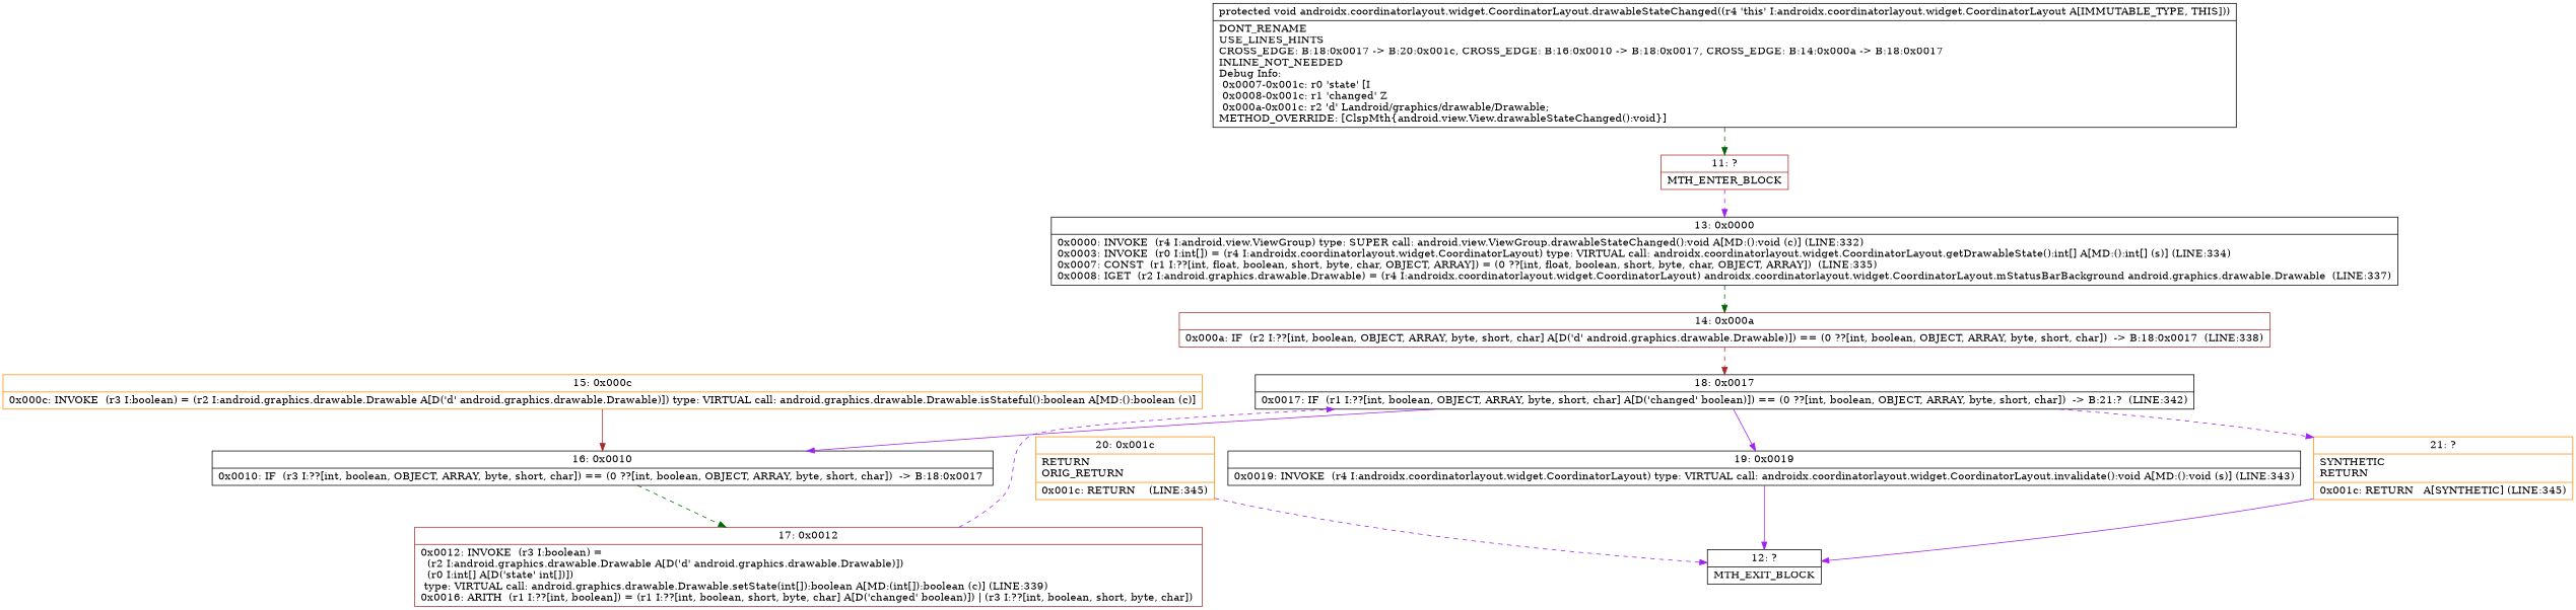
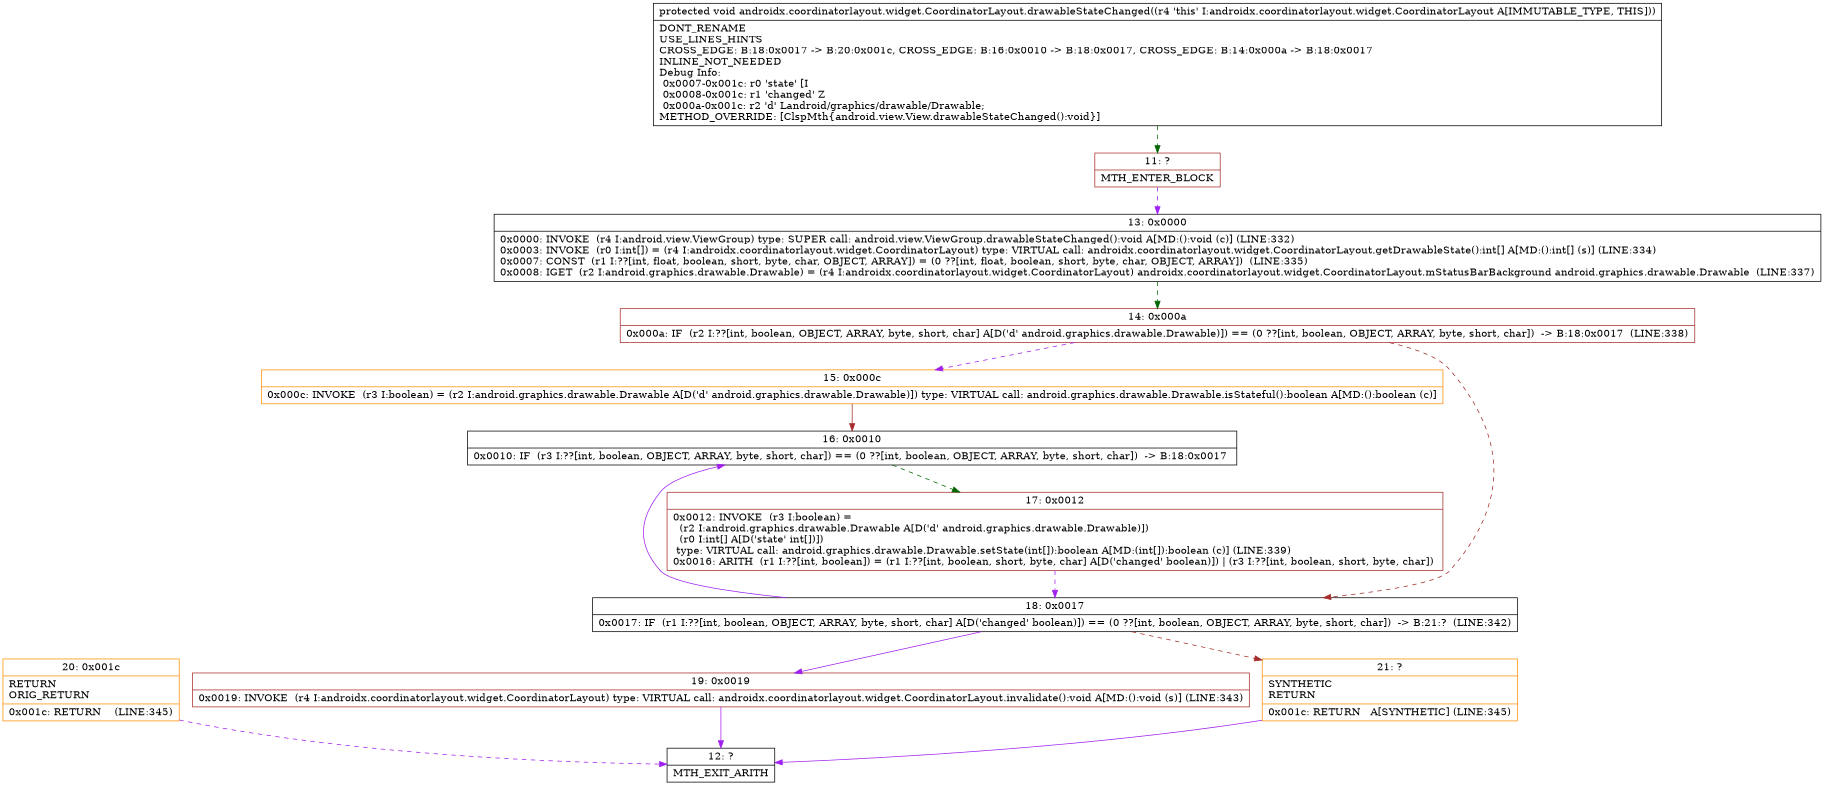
  digraph {
    fontname="DejaVu Serif"
    node [color=black fontname="DejaVu Serif" shape=record]
    edge [color=purple fontname="DejaVu Serif" style=dashed]
    n1 [color=brown label="{11\:\ ?|MTH_ENTER_BLOCK\l}"]
    n2 [label="{13\:\ 0x0000|0x0000: INVOKE  (r4 I:android.view.ViewGroup) type: SUPER call: android.view.ViewGroup.drawableStateChanged():void A[MD:():void (c)] (LINE:332)\l0x0003: INVOKE  (r0 I:int[]) = (r4 I:androidx.coordinatorlayout.widget.CoordinatorLayout) type: VIRTUAL call: androidx.coordinatorlayout.widget.CoordinatorLayout.getDrawableState():int[] A[MD:():int[] (s)] (LINE:334)\l0x0007: CONST  (r1 I:??[int, float, boolean, short, byte, char, OBJECT, ARRAY]) = (0 ??[int, float, boolean, short, byte, char, OBJECT, ARRAY])  (LINE:335)\l0x0008: IGET  (r2 I:android.graphics.drawable.Drawable) = (r4 I:androidx.coordinatorlayout.widget.CoordinatorLayout) androidx.coordinatorlayout.widget.CoordinatorLayout.mStatusBarBackground android.graphics.drawable.Drawable  (LINE:337)\l}"]
    n3 [color=brown label="{14\:\ 0x000a|0x000a: IF  (r2 I:??[int, boolean, OBJECT, ARRAY, byte, short, char] A[D('d' android.graphics.drawable.Drawable)]) == (0 ??[int, boolean, OBJECT, ARRAY, byte, short, char])  \-\> B:18:0x0017  (LINE:338)\l}"]
    n4 [color=darkorange label="{15\:\ 0x000c|0x000c: INVOKE  (r3 I:boolean) = (r2 I:android.graphics.drawable.Drawable A[D('d' android.graphics.drawable.Drawable)]) type: VIRTUAL call: android.graphics.drawable.Drawable.isStateful():boolean A[MD:():boolean (c)]\l}"]
    n5 [label="{18\:\ 0x0017|0x0017: IF  (r1 I:??[int, boolean, OBJECT, ARRAY, byte, short, char] A[D('changed' boolean)]) == (0 ??[int, boolean, OBJECT, ARRAY, byte, short, char])  \-\> B:21:?  (LINE:342)\l}"]
    n6 [label="{16\:\ 0x0010|0x0010: IF  (r3 I:??[int, boolean, OBJECT, ARRAY, byte, short, char]) == (0 ??[int, boolean, OBJECT, ARRAY, byte, short, char])  \-\> B:18:0x0017 \l}"]
-   n7 [label="{19\:\ 0x0019|0x0019: INVOKE  (r4 I:androidx.coordinatorlayout.widget.CoordinatorLayout) type: VIRTUAL call: androidx.coordinatorlayout.widget.CoordinatorLayout.invalidate():void A[MD:():void (s)] (LINE:343)\l}"]
+   n7 [color=brown label="{19\:\ 0x0019|0x0019: INVOKE  (r4 I:androidx.coordinatorlayout.widget.CoordinatorLayout) type: VIRTUAL call: androidx.coordinatorlayout.widget.CoordinatorLayout.invalidate():void A[MD:():void (s)] (LINE:343)\l}"]
    n8 [color=darkorange label="{21\:\ ?|SYNTHETIC\lRETURN\l|0x001c: RETURN   A[SYNTHETIC] (LINE:345)\l}"]
    n9 [color=brown label="{17\:\ 0x0012|0x0012: INVOKE  (r3 I:boolean) = \l  (r2 I:android.graphics.drawable.Drawable A[D('d' android.graphics.drawable.Drawable)])\l  (r0 I:int[] A[D('state' int[])])\l type: VIRTUAL call: android.graphics.drawable.Drawable.setState(int[]):boolean A[MD:(int[]):boolean (c)] (LINE:339)\l0x0016: ARITH  (r1 I:??[int, boolean]) = (r1 I:??[int, boolean, short, byte, char] A[D('changed' boolean)]) \| (r3 I:??[int, boolean, short, byte, char]) \l}"]
-   n10 [label="{12\:\ ?|MTH_EXIT_BLOCK\l}"]
+   n10 [label="{12\:\ ?|MTH_EXIT_ARITH\l}"]
    n11 [color=darkorange label="{20\:\ 0x001c|RETURN\lORIG_RETURN\l|0x001c: RETURN    (LINE:345)\l}"]
    n12 [label="{protected void androidx.coordinatorlayout.widget.CoordinatorLayout.drawableStateChanged((r4 'this' I:androidx.coordinatorlayout.widget.CoordinatorLayout A[IMMUTABLE_TYPE, THIS]))  | DONT_RENAME\lUSE_LINES_HINTS\lCROSS_EDGE: B:18:0x0017 \-\> B:20:0x001c, CROSS_EDGE: B:16:0x0010 \-\> B:18:0x0017, CROSS_EDGE: B:14:0x000a \-\> B:18:0x0017\lINLINE_NOT_NEEDED\lDebug Info:\l  0x0007\-0x001c: r0 'state' [I\l  0x0008\-0x001c: r1 'changed' Z\l  0x000a\-0x001c: r2 'd' Landroid\/graphics\/drawable\/Drawable;\lMETHOD_OVERRIDE: [ClspMth\{android.view.View.drawableStateChanged():void\}]\l}"]
    n1 -> n2
    n2 -> n3 [color=darkgreen]
+   n3 -> n4
    n3 -> n5 [color=brown]
    n4 -> n6 [color=brown style=solid]
    n5 -> n6 [style=solid]
    n5 -> n7 [style=solid]
-   n5 -> n8
+   n5 -> n8 [color=brown]
    n6 -> n9 [color=darkgreen]
    n7 -> n10 [style=solid]
    n8 -> n10 [style=solid]
    n9 -> n5
    n11 -> n10
    n12 -> n1 [color=darkgreen]
  }
